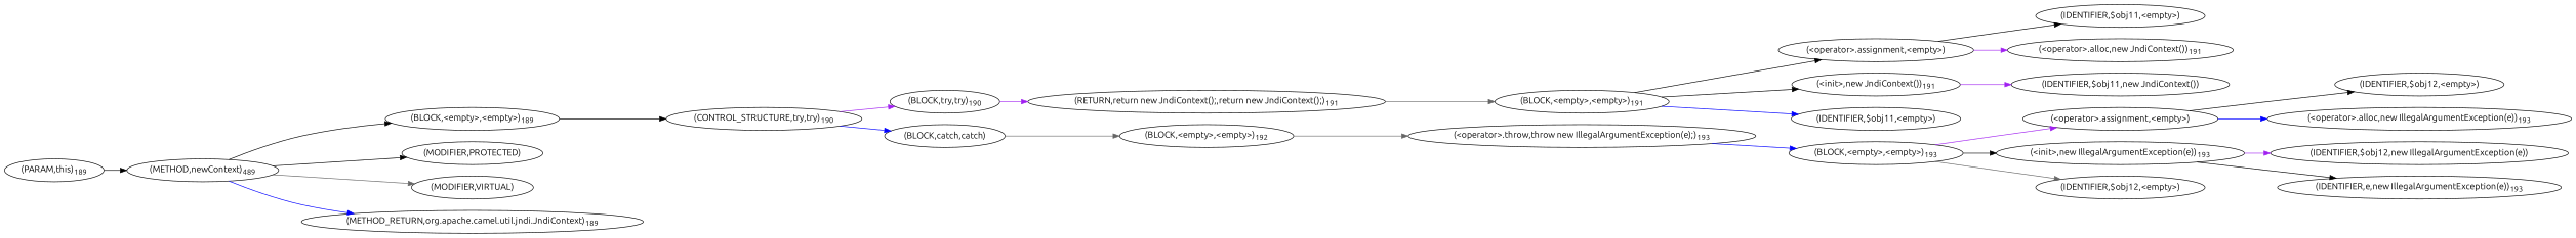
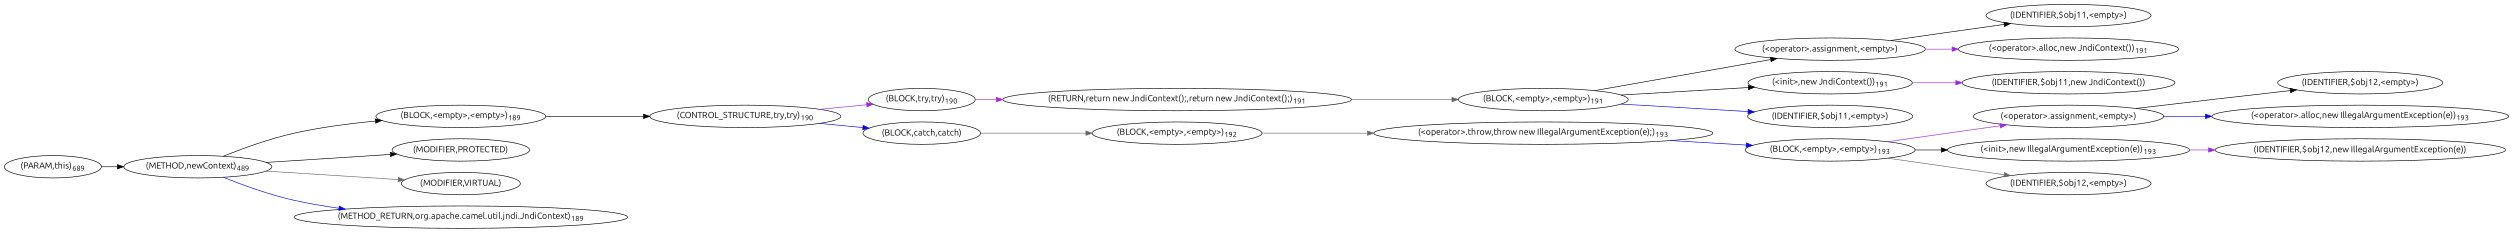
  digraph {
    fontname=Ubuntu
    rankdir=LR
    node [fontname=Ubuntu]
    edge [color=black fontname=Ubuntu]
    n1 [label=<(METHOD,newContext)<SUB>489</SUB>>]
    n2 [label=<(BLOCK,&lt;empty&gt;,&lt;empty&gt;)<SUB>189</SUB>>]
    n3 [label=<(MODIFIER,PROTECTED)>]
    n4 [label=<(MODIFIER,VIRTUAL)>]
    n5 [label=<(METHOD_RETURN,org.apache.camel.util.jndi.JndiContext)<SUB>189</SUB>>]
-   n6 [label=<(PARAM,this)<SUB>189</SUB>>]
+   n6 [label=<(PARAM,this)<SUB>689</SUB>>]
    n7 [label=<(CONTROL_STRUCTURE,try,try)<SUB>190</SUB>>]
    n8 [label=<(BLOCK,try,try)<SUB>190</SUB>>]
    n9 [label=<(BLOCK,catch,catch)>]
    n10 [label=<(RETURN,return new JndiContext();,return new JndiContext();)<SUB>191</SUB>>]
    n11 [label=<(BLOCK,&lt;empty&gt;,&lt;empty&gt;)<SUB>192</SUB>>]
    n12 [label=<(BLOCK,&lt;empty&gt;,&lt;empty&gt;)<SUB>191</SUB>>]
    n13 [label=<(&lt;operator&gt;.assignment,&lt;empty&gt;)>]
    n14 [label=<(&lt;init&gt;,new JndiContext())<SUB>191</SUB>>]
    n15 [label=<(IDENTIFIER,$obj11,&lt;empty&gt;)>]
    n16 [label=<(IDENTIFIER,$obj11,&lt;empty&gt;)>]
    n17 [label=<(&lt;operator&gt;.alloc,new JndiContext())<SUB>191</SUB>>]
    n18 [label=<(IDENTIFIER,$obj11,new JndiContext())>]
    n19 [label=<(&lt;operator&gt;.throw,throw new IllegalArgumentException(e);)<SUB>193</SUB>>]
    n20 [label=<(BLOCK,&lt;empty&gt;,&lt;empty&gt;)<SUB>193</SUB>>]
    n21 [label=<(&lt;operator&gt;.assignment,&lt;empty&gt;)>]
    n22 [label=<(&lt;init&gt;,new IllegalArgumentException(e))<SUB>193</SUB>>]
    n23 [label=<(IDENTIFIER,$obj12,&lt;empty&gt;)>]
    n24 [label=<(IDENTIFIER,$obj12,&lt;empty&gt;)>]
    n25 [label=<(&lt;operator&gt;.alloc,new IllegalArgumentException(e))<SUB>193</SUB>>]
    n26 [label=<(IDENTIFIER,$obj12,new IllegalArgumentException(e))>]
-   n27 [label=<(IDENTIFIER,e,new IllegalArgumentException(e))<SUB>193</SUB>>]
    n1 -> n2
    n1 -> n3
    n1 -> n4 [color=gray40]
    n1 -> n5 [color=blue]
    n2 -> n7
    n6 -> n1
    n7 -> n8 [color=purple]
    n7 -> n9 [color=blue]
    n8 -> n10 [color=purple]
    n9 -> n11 [color=gray40]
    n10 -> n12 [color=gray40]
    n11 -> n19 [color=gray40]
    n12 -> n13
    n12 -> n14
    n12 -> n15 [color=blue]
    n13 -> n16
    n13 -> n17 [color=purple]
    n14 -> n18 [color=purple]
    n19 -> n20 [color=blue]
    n20 -> n21 [color=purple]
    n20 -> n22
    n20 -> n23 [color=gray40]
    n21 -> n24
    n21 -> n25 [color=blue]
    n22 -> n26 [color=purple]
-   n22 -> n27
  }
